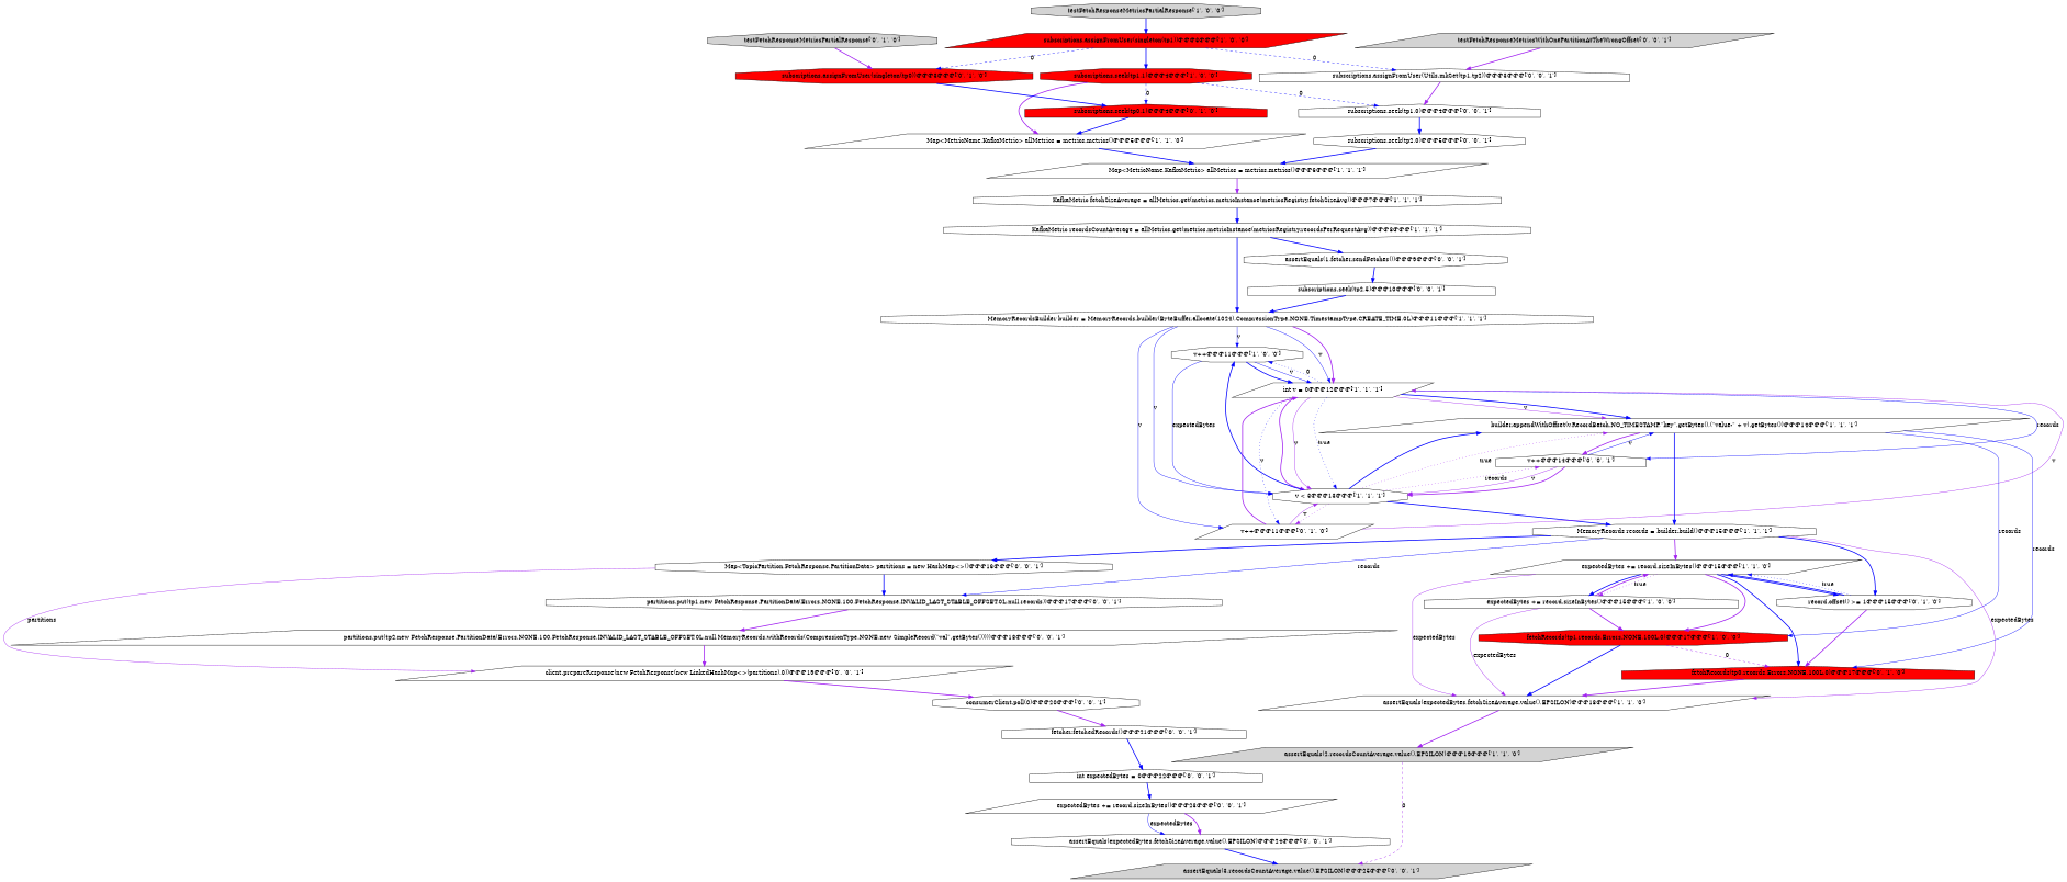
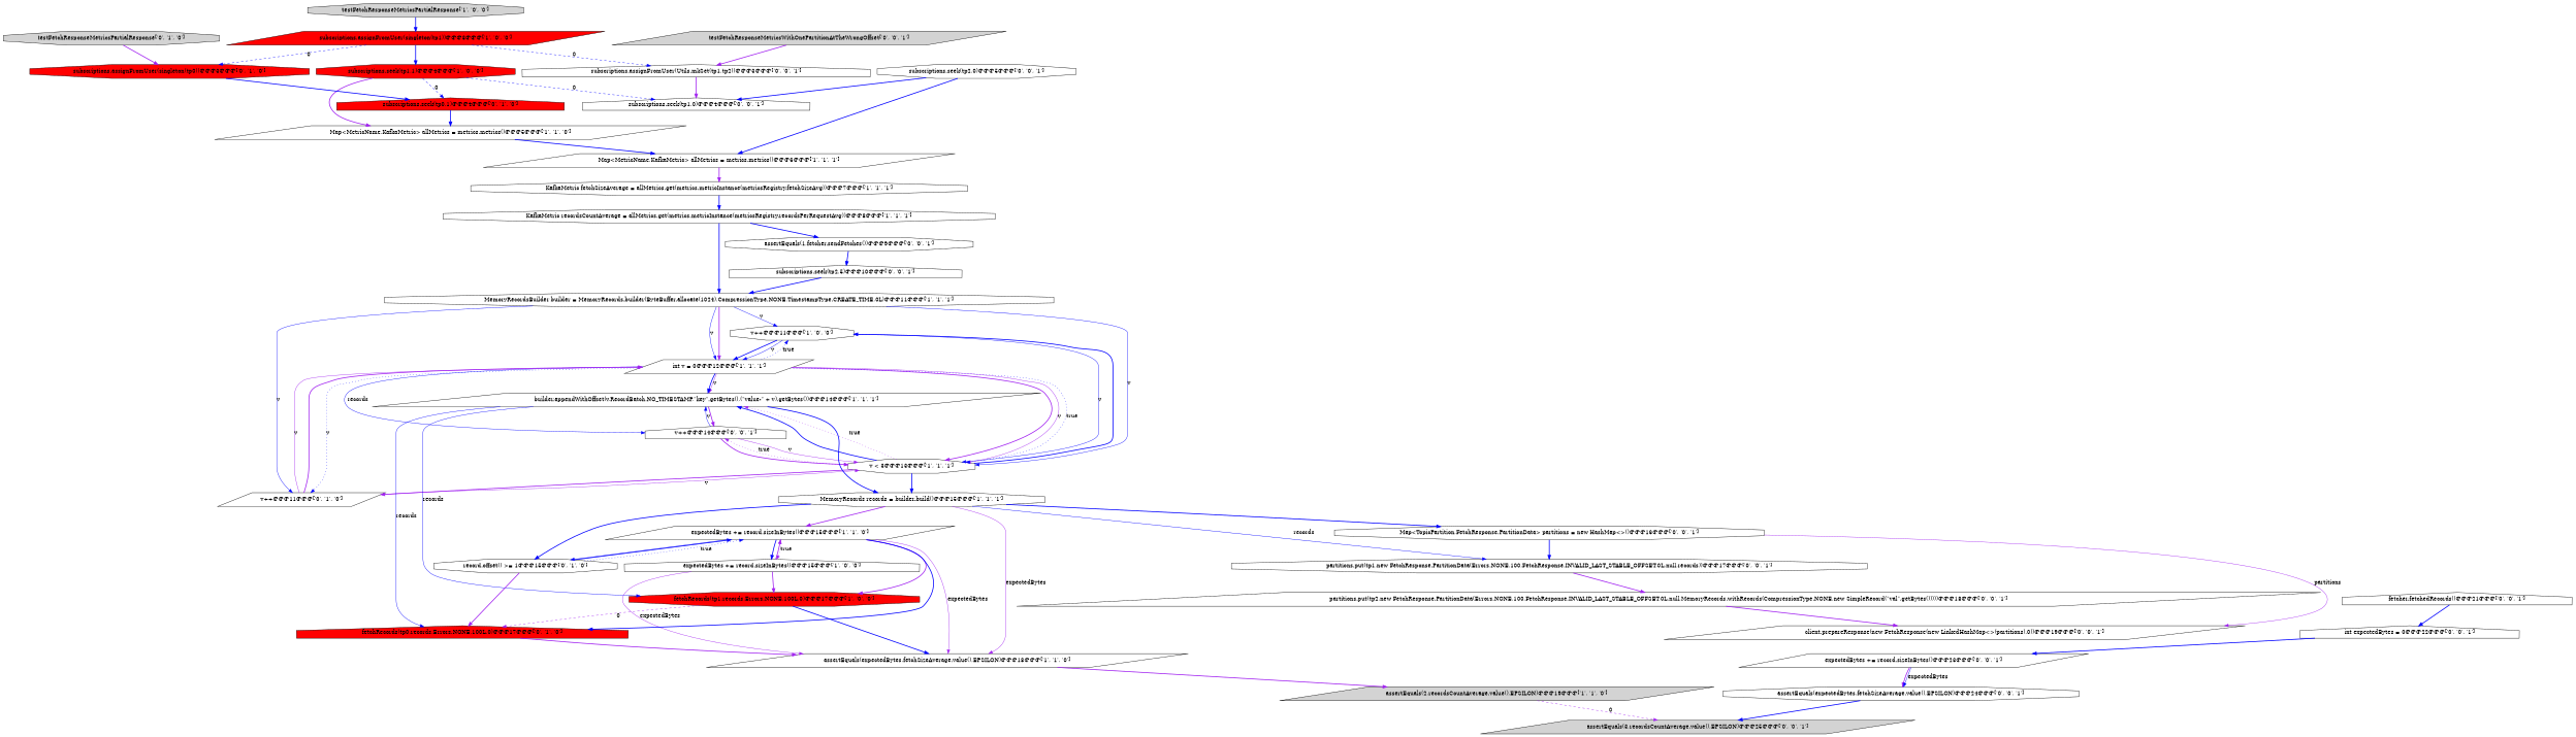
  digraph {
    node [fillcolor=white shape=octagon style=filled]
    edge [color=blue style=bold]
    n1 [fillcolor=lightgray label="testFetchResponseMetricsPartialResponse['1', '0', '0']"]
    n2 [fillcolor=red label="subscriptions.assignFromUser(singleton(tp1))@@@3@@@['1', '0', '0']" shape=parallelogram]
    n3 [fillcolor=red label="subscriptions.seek(tp1,1)@@@4@@@['1', '0', '0']"]
    n4 [fillcolor=red label="subscriptions.assignFromUser(singleton(tp0))@@@3@@@['0', '1', '0']"]
    n5 [label="subscriptions.assignFromUser(Utils.mkSet(tp1,tp2))@@@3@@@['0', '0', '1']" shape=house]
    n6 [label="KafkaMetric fetchSizeAverage = allMetrics.get(metrics.metricInstance(metricsRegistry.fetchSizeAvg))@@@7@@@['1', '1', '1']"]
    n7 [label="KafkaMetric recordsCountAverage = allMetrics.get(metrics.metricInstance(metricsRegistry.recordsPerRequestAvg))@@@8@@@['1', '1', '1']"]
    n8 [label="MemoryRecordsBuilder builder = MemoryRecords.builder(ByteBuffer.allocate(1024),CompressionType.NONE,TimestampType.CREATE_TIME,0L)@@@11@@@['1', '1', '1']"]
    n9 [label="assertEquals(1,fetcher.sendFetches())@@@9@@@['0', '0', '1']"]
    n10 [label="v++@@@11@@@['1', '0', '0']"]
    n11 [label="int v = 0@@@12@@@['1', '1', '1']" shape=parallelogram]
    n12 [label="v < 3@@@13@@@['1', '1', '1']"]
    n13 [label="v++@@@11@@@['0', '1', '0']" shape=parallelogram]
    n14 [label="v++@@@14@@@['0', '0', '1']" shape=house]
    n15 [label="builder.appendWithOffset(v,RecordBatch.NO_TIMESTAMP,\"key\".getBytes(),(\"value-\" + v).getBytes())@@@14@@@['1', '1', '1']" shape=parallelogram]
    n16 [label="MemoryRecords records = builder.build()@@@15@@@['1', '1', '1']"]
    n17 [fillcolor=red label="subscriptions.seek(tp0,1)@@@4@@@['0', '1', '0']" shape=house]
    n18 [label="subscriptions.seek(tp1,0)@@@4@@@['0', '0', '1']" shape=house]
    n19 [label="Map<MetricName,KafkaMetric> allMetrics = metrics.metrics()@@@5@@@['1', '1', '0']" shape=parallelogram]
    n20 [label="subscriptions.seek(tp2,0)@@@5@@@['0', '0', '1']"]
    n21 [label="Map<MetricName,KafkaMetric> allMetrics = metrics.metrics()@@@6@@@['1', '1', '1']" shape=parallelogram]
    n22 [label="partitions.put(tp1,new FetchResponse.PartitionData(Errors.NONE,100,FetchResponse.INVALID_LAST_STABLE_OFFSET,0L,null,records))@@@17@@@['0', '0', '1']"]
    n23 [label="partitions.put(tp2,new FetchResponse.PartitionData(Errors.NONE,100,FetchResponse.INVALID_LAST_STABLE_OFFSET,0L,null,MemoryRecords.withRecords(CompressionType.NONE,new SimpleRecord(\"val\".getBytes()))))@@@18@@@['0', '0', '1']" shape=parallelogram]
    n24 [label="client.prepareResponse(new FetchResponse(new LinkedHashMap<>(partitions),0))@@@19@@@['0', '0', '1']" shape=parallelogram]
-   n25 [label="consumerClient.poll(0)@@@20@@@['0', '0', '1']"]
    n26 [label="subscriptions.seek(tp2,5)@@@10@@@['0', '0', '1']" shape=house]
    n27 [label="fetcher.fetchedRecords()@@@21@@@['0', '0', '1']" shape=house]
    n28 [label="expectedBytes += record.sizeInBytes()@@@15@@@['1', '0', '0']" shape=house]
    n29 [label="expectedBytes += record.sizeInBytes()@@@15@@@['1', '1', '0']" shape=parallelogram]
    n30 [fillcolor=red label="fetchRecords(tp1,records,Errors.NONE,100L,0)@@@17@@@['1', '0', '0']"]
    n31 [label="assertEquals(expectedBytes,fetchSizeAverage.value(),EPSILON)@@@18@@@['1', '1', '0']" shape=parallelogram]
    n32 [fillcolor=red label="fetchRecords(tp0,records,Errors.NONE,100L,0)@@@17@@@['0', '1', '0']" shape=house]
    n33 [label="record.offset() >= 1@@@15@@@['0', '1', '0']"]
    n34 [fillcolor=lightgray label="assertEquals(2,recordsCountAverage.value(),EPSILON)@@@19@@@['1', '1', '0']" shape=parallelogram]
    n35 [label="expectedBytes += record.sizeInBytes()@@@23@@@['0', '0', '1']" shape=parallelogram]
    n36 [label="assertEquals(expectedBytes,fetchSizeAverage.value(),EPSILON)@@@24@@@['0', '0', '1']"]
    n37 [fillcolor=lightgray label="assertEquals(3,recordsCountAverage.value(),EPSILON)@@@25@@@['0', '0', '1']" shape=parallelogram]
    n38 [label="int expectedBytes = 0@@@22@@@['0', '0', '1']" shape=house]
    n39 [label="Map<TopicPartition,FetchResponse.PartitionData> partitions = new HashMap<>()@@@16@@@['0', '0', '1']"]
    n40 [fillcolor=lightgray label="testFetchResponseMetricsPartialResponse['0', '1', '0']"]
    n41 [fillcolor=lightgray label="testFetchResponseMetricsWithOnePartitionAtTheWrongOffset['0', '0', '1']" shape=parallelogram]
    n1 -> n2
    n2 -> n3
    n2 -> n4 [label=0 style=dashed]
    n2 -> n5 [label=0 style=dashed]
    n3 -> n17 [label=0 style=dashed]
    n3 -> n18 [label=0 style=dashed]
    n3 -> n19 [color=purple]
    n4 -> n17
    n5 -> n18 [color=purple]
    n6 -> n7
    n7 -> n8
    n7 -> n9
    n8 -> n10 [label=v style=solid]
    n8 -> n11 [label=v style=solid]
    n8 -> n11 [color=purple]
    n8 -> n12 [label=v style=solid]
    n8 -> n13 [label=v style=solid]
    n9 -> n26
    n10 -> n11
    n10 -> n11 [label=v style=solid]
-   n10 -> n12 [label=expectedBytes style=solid]
-   n11 -> n10 [label=0 style=dotted]
+   n10 -> n12 [label=v style=solid]
+   n11 -> n10 [label=true style=dotted]
    n11 -> n12 [color=purple]
    n11 -> n12 [color=purple label=v style=solid]
    n11 -> n12 [label=true style=dotted]
    n11 -> n13 [label=v style=dotted]
    n11 -> n14 [label=records style=solid]
    n11 -> n15 [color=purple label=v style=solid]
    n11 -> n15
    n12 -> n10
-   n12 -> n13 [color=purple style=dotted]
-   n12 -> n14 [color=purple label=records style=dotted]
+   n12 -> n13 [color=purple]
+   n12 -> n14 [color=purple label=true style=dotted]
    n12 -> n15
    n12 -> n15 [color=purple label=true style=dotted]
    n12 -> n16
    n13 -> n11 [color=purple label=v style=solid]
    n13 -> n11 [color=purple]
    n13 -> n12 [color=purple label=v style=solid]
    n14 -> n12 [color=purple]
    n14 -> n12 [color=purple label=v style=solid]
    n14 -> n15 [label=v style=solid]
    n15 -> n14 [color=purple]
    n15 -> n16
    n15 -> n30 [label=records style=solid]
    n15 -> n32 [label=records style=solid]
    n16 -> n22 [label=records style=solid]
    n16 -> n29 [color=purple]
    n16 -> n31 [color=purple label=expectedBytes style=solid]
    n16 -> n33
    n16 -> n39
    n17 -> n19
-   n18 -> n20
+   n20 -> n18
    n19 -> n21
    n20 -> n21
    n21 -> n6 [color=purple]
    n22 -> n23 [color=purple]
    n23 -> n24 [color=purple]
-   n24 -> n25 [color=purple]
-   n25 -> n27 [color=purple]
    n26 -> n8
    n27 -> n38
    n28 -> n29 [color=purple]
    n28 -> n30 [color=purple]
    n28 -> n31 [color=purple label=expectedBytes style=solid]
    n29 -> n28 [color=purple label=true style=dotted]
    n29 -> n28
    n29 -> n30 [color=purple]
    n29 -> n31 [color=purple label=expectedBytes style=solid]
    n29 -> n32
-   n29 -> n33
+   n29 -> n33 [style=solid]
    n30 -> n31
    n30 -> n32 [color=purple label=0 style=dashed]
    n31 -> n34 [color=purple]
    n32 -> n31 [color=purple]
    n33 -> n29
    n33 -> n29 [label=true style=dotted]
    n33 -> n32 [color=purple]
    n34 -> n37 [color=purple label=0 style=dashed]
    n35 -> n36 [color=purple]
    n35 -> n36 [label=expectedBytes style=solid]
    n36 -> n37
    n38 -> n35
    n39 -> n22
    n39 -> n24 [color=purple label=partitions style=solid]
    n40 -> n4 [color=purple]
    n41 -> n5 [color=purple]
  }
